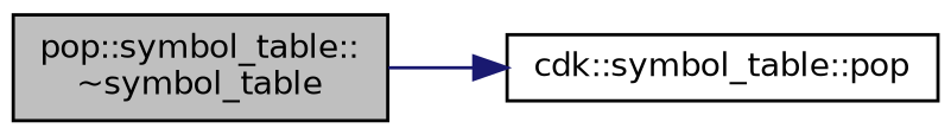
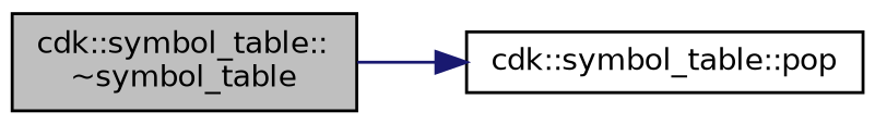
  digraph {
    rankdir=LR
    node [color=black fontname=Helvetica fontsize=10 shape=record style=filled]
-   n1 [fillcolor=grey75 fontcolor=black height=0.2 label="pop::symbol_table::\l~symbol_table" width=0.4]
+   n1 [fillcolor=grey75 fontcolor=black height=0.2 label="cdk::symbol_table::\l~symbol_table" width=0.4]
    n2 [fillcolor=white height=0.2 label="cdk::symbol_table::pop" width=0.4]
    n1 -> n2 [color=midnightblue fontname=Helvetica fontsize=10 labelfontname=Helvetica labelfontsize=10 style=solid]
  }
